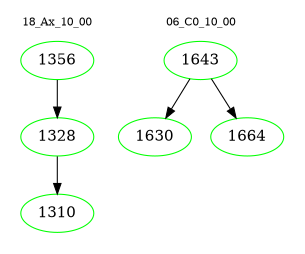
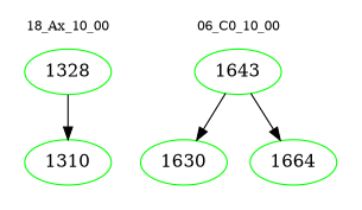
  digraph {
    node [color=green]
    edge [color=black style=solid]
-   n1 [label=1356]
    n2 [label=1328]
    n3 [label=1310]
    n4 [label=1643]
    n5 [label=1630]
    n6 [label=1664]
    subgraph cluster_1 {
      color=white
      fontsize=10
      label="18_Ax_10_00"
-     n1
      n2
      n3
    }
    subgraph cluster_2 {
      color=white
      fontsize=10
      label="06_C0_10_00"
      n4
      n5
      n6
    }
-   n1 -> n2
    n2 -> n3
    n4 -> n5
    n4 -> n6
  }
